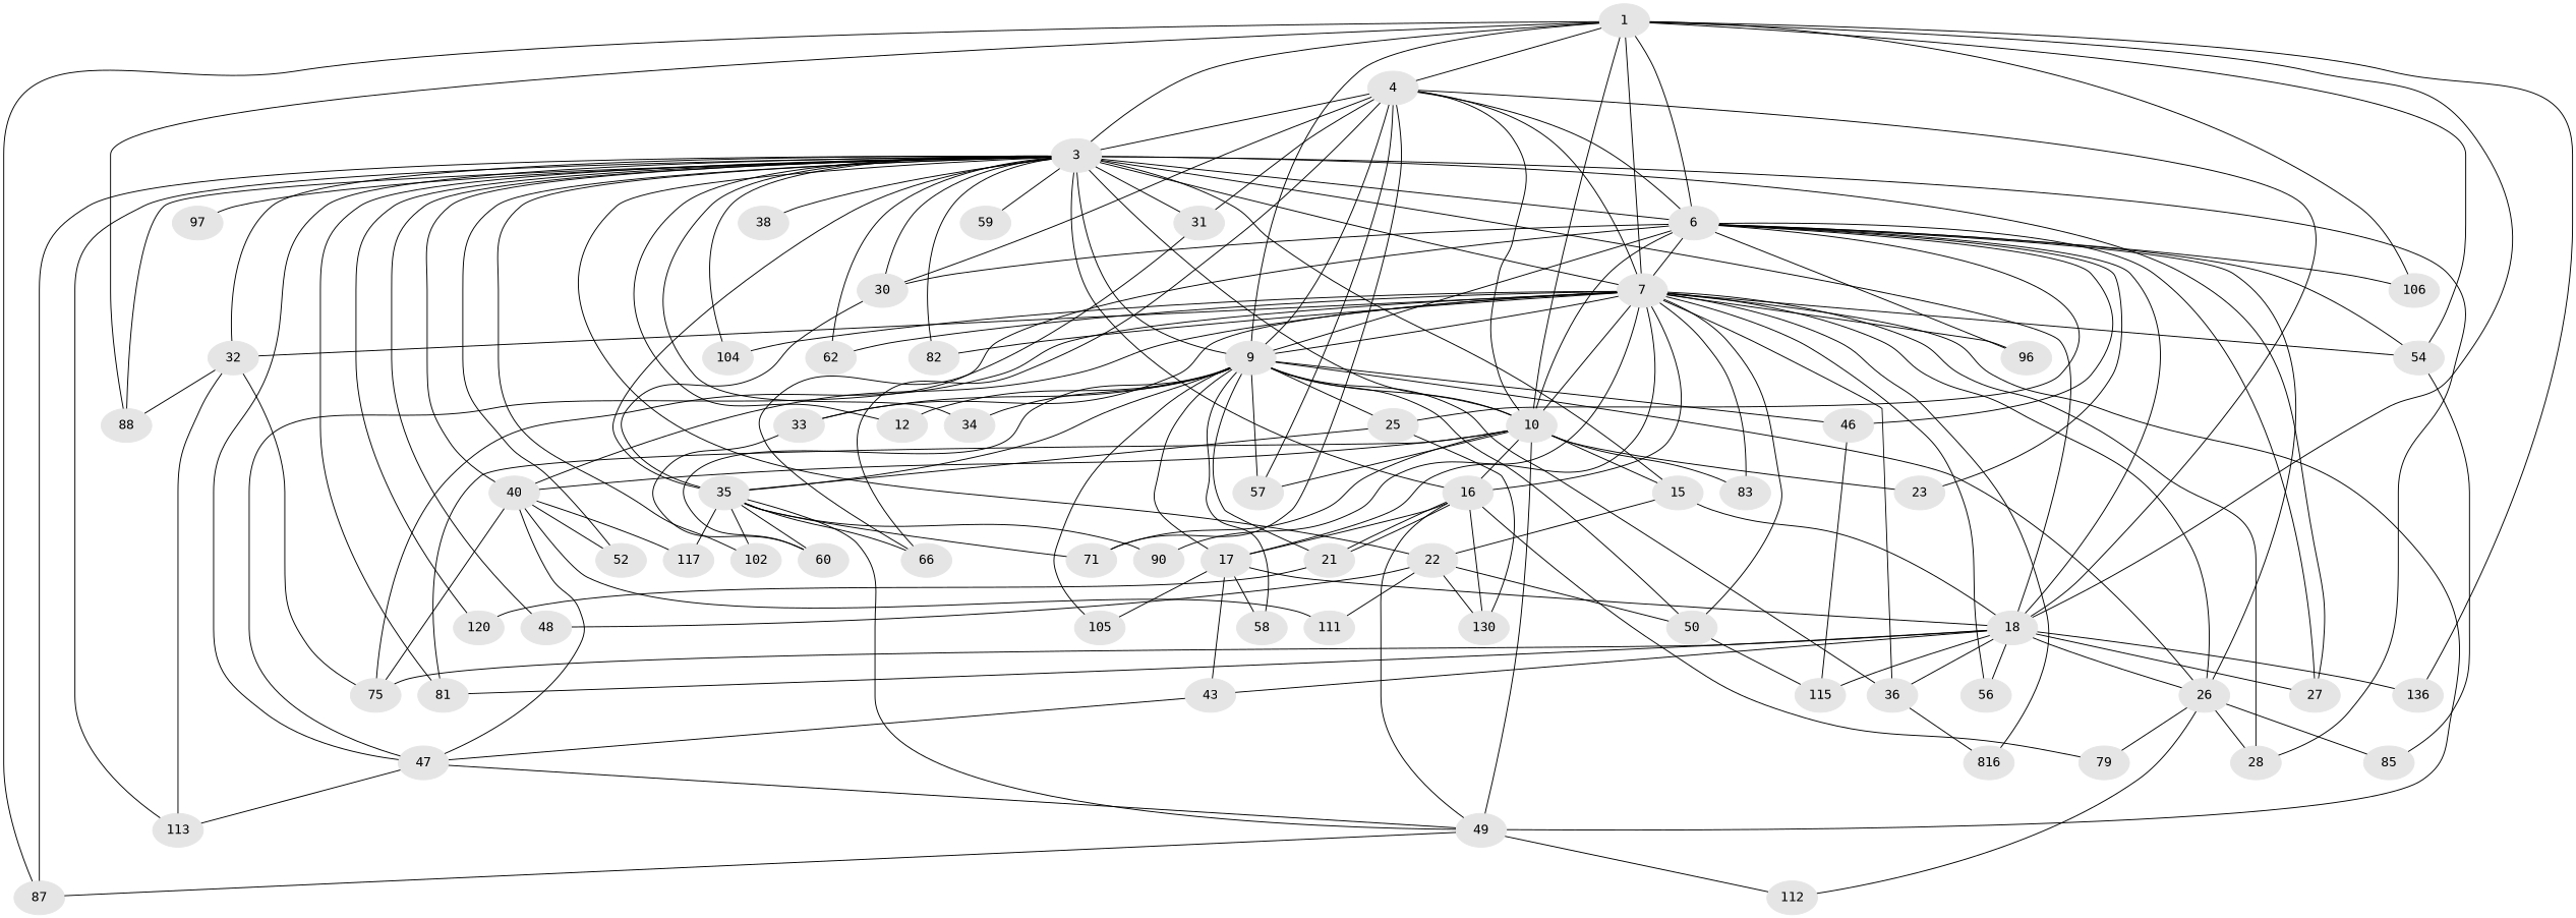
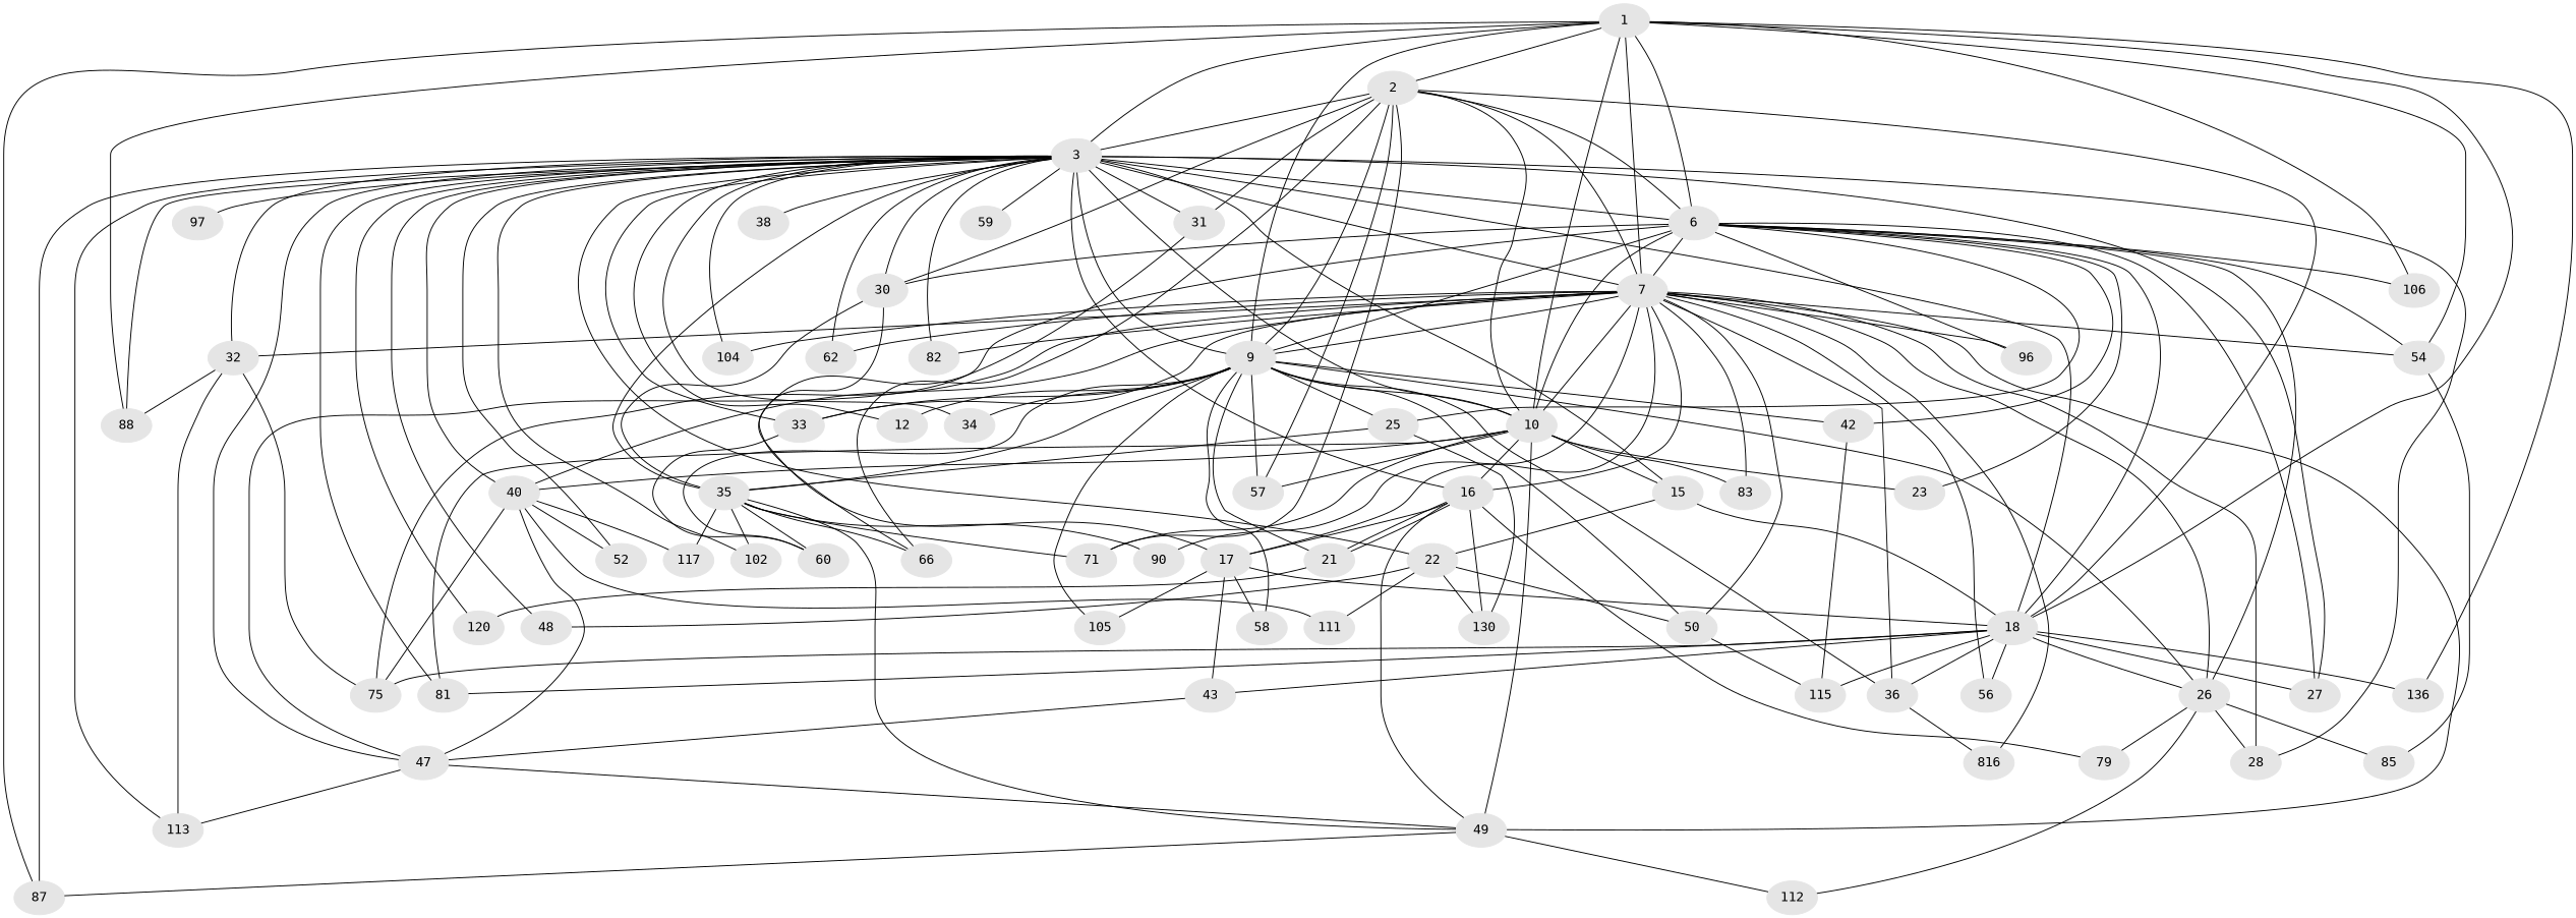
  graph {
    fontname="DejaVu Sans Mono"
    node [color=gray90 fontname="DejaVu Sans Mono" style=filled]
    edge [fontname="DejaVu Sans Mono"]
    1
-   2 [label=4]
+   2
    3 [super="+42+39+4+69+11+110"]
    6 [super="+8+61"]
    7 [super="+109"]
    9 [super="+74+41+72+76+65+29+13"]
    10
    18 [super="+19"]
    54 [super="+123"]
    87
    88
    106
    136
    30 [super="+128"]
    31
    57 [super="+94"]
    66
    71
    12 [super="+107"]
    15 [super="+68"]
    16 [super="+51"]
    22
    27 [super="+132"]
    28
    32 [super="+124"]
    33
    34
    35 [super="+37"]
    38
    40 [super="+101+44"]
    47 [super="+78+70+64"]
    48
    52 [super="+134"]
    59
    62
    81
    82
    97
    102
    104
    113
    120
    23
    25
    26 [super="+118+45"]
-   46
+   46 [label=42]
    96
    17 [super="+24"]
    36 [super="+89"]
    49 [super="+63"]
    50 [super="+73"]
    56
    75 [super="+77"]
    83
    90
    n56 [label=816]
    21
    58
    60
    105
    43
    115 [super="+126"]
    85
    79
    130 [super="+131"]
    111
    117
    112
    1 -- 2
    1 -- 3 [weight=3]
    1 -- 6 [weight=3]
    1 -- 7
    1 -- 9
    1 -- 10
    1 -- 18
    1 -- 54
    1 -- 87
    1 -- 88
    1 -- 106
    1 -- 136
    2 -- 3 [weight=4]
    2 -- 6 [weight=2]
    2 -- 7
    2 -- 9 [weight=2]
    2 -- 10
    2 -- 18
    2 -- 30
    2 -- 31
    2 -- 57
    2 -- 66
    2 -- 71
    3 -- 6 [weight=10]
    3 -- 7 [weight=3]
    3 -- 9 [weight=8]
    3 -- 10 [weight=4]
    3 -- 18
    3 -- 87
    3 -- 88
    3 -- 30
    3 -- 31
    3 -- 12 [weight=2]
    3 -- 15
    3 -- 16
    3 -- 22 [weight=2]
    3 -- 27 [weight=2]
    3 -- 28
    3 -- 32
+   3 -- 33
    3 -- 34
    3 -- 35 [weight=2]
    3 -- 38 [weight=2]
    3 -- 40 [weight=2]
    3 -- 47
    3 -- 48
    3 -- 52
    3 -- 59 [weight=2]
    3 -- 62
    3 -- 81
    3 -- 82
    3 -- 97 [weight=2]
    3 -- 102
    3 -- 104
    3 -- 113
    3 -- 120
    6 -- 7 [weight=2]
    6 -- 9 [weight=3]
    6 -- 10 [weight=2]
    6 -- 18
    6 -- 54
    6 -- 106
    6 -- 30
    6 -- 27
    6 -- 47
    6 -- 23
    6 -- 25
    6 -- 26
    6 -- 46 [weight=2]
    6 -- 96
    7 -- 9 [weight=2]
    7 -- 10
    7 -- 54
    7 -- 16
    7 -- 28
    7 -- 32
    7 -- 33
    7 -- 40
    7 -- 62
    7 -- 82
    7 -- 104
    7 -- 26
    7 -- 96
    7 -- 17
    7 -- 36
    7 -- 49 [weight=2]
    7 -- 50
    7 -- 56
    7 -- 75
    7 -- 83
    7 -- 90
    7 -- n56
    9 -- 10
    9 -- 57
    9 -- 12
    9 -- 33 [weight=2]
    9 -- 34
    9 -- 35
    9 -- 25
    9 -- 26
    9 -- 46
-   9 -- 17
+   30 -- 17
    9 -- 36
    9 -- 50
    9 -- 21
    9 -- 58
    9 -- 60
    9 -- 105
    10 -- 57
    10 -- 71
    10 -- 15
    10 -- 16 [weight=2]
    10 -- 40
    10 -- 81
    10 -- 23
    10 -- 49
    10 -- 83
    18 -- 136
    18 -- 27
    18 -- 81
    18 -- 26
    18 -- 36
    18 -- 56
    18 -- 75
    18 -- 43
    18 -- 115
    54 -- 85
    30 -- 35
    31 -- 66
    15 -- 18
    15 -- 22
    16 -- 17
    16 -- 49
    16 -- 21
    16 -- 21
    16 -- 79
    16 -- 130
    22 -- 48
    22 -- 50
    22 -- 130
    22 -- 111
    32 -- 88
    32 -- 113
    32 -- 75
    33 -- 60
    35 -- 66
    35 -- 71
    35 -- 102
    35 -- 49
    35 -- 90
    35 -- 60
    35 -- 117
    40 -- 47
    40 -- 52 [weight=2]
    40 -- 75 [weight=2]
    40 -- 111
    40 -- 117
    47 -- 113
    47 -- 49
    25 -- 35
    25 -- 130
    26 -- 28
    26 -- 85
    26 -- 79
    26 -- 112
    46 -- 115
    17 -- 18 [weight=2]
    17 -- 58
    17 -- 105
    17 -- 43
    36 -- n56
    49 -- 87
    49 -- 112
    50 -- 115
    21 -- 120
    43 -- 47
  }
